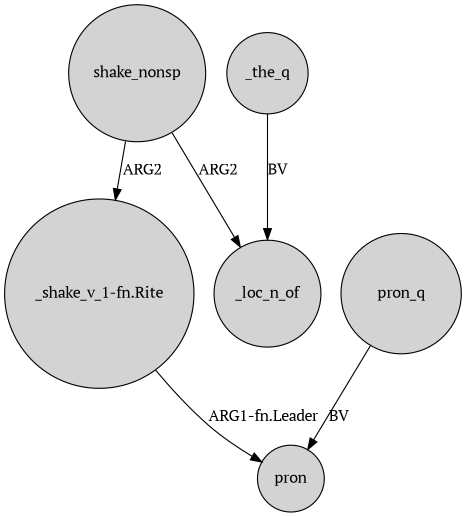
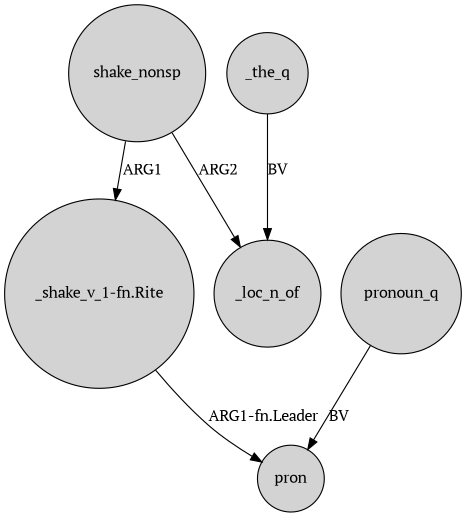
  digraph {
    fontname="PT Serif"
    node [fontname="PT Serif" shape=circle style=filled]
    edge [fontname="PT Serif"]
    n1 [label=shake_nonsp]
    n2 [label=_loc_n_of]
    "_shake_v_1-fn.Rite"
    pron
    _the_q
-   pronoun_q [label=pron_q]
+   pronoun_q
    n1 -> n2 [label=ARG2]
-   n1 -> "_shake_v_1-fn.Rite" [label=ARG2]
+   n1 -> "_shake_v_1-fn.Rite" [label=ARG1]
    "_shake_v_1-fn.Rite" -> pron [label="ARG1-fn.Leader"]
    _the_q -> n2 [label=BV]
    pronoun_q -> pron [label=BV]
  }
